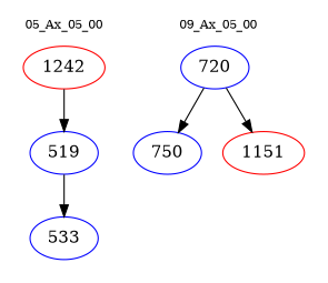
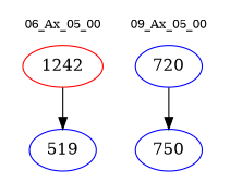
  digraph {
    node [color=blue]
    edge [color=black]
    n1 [label=519]
-   n2 [label=533]
    n3 [color=red label=1242]
    n4 [label=720]
    n5 [label=750]
-   n6 [color=red label=1151]
    subgraph cluster_1 {
      color=white
      fontsize=10
-     label="05_Ax_05_00"
+     label="06_Ax_05_00"
      n1
-     n2
      n3
    }
    subgraph cluster_2 {
      color=white
      fontsize=10
      label="09_Ax_05_00"
      n4
      n5
-     n6
    }
-   n1 -> n2
    n3 -> n1
    n4 -> n5
-   n4 -> n6
  }
